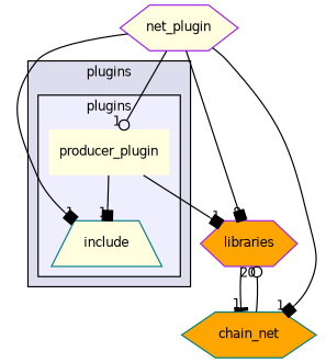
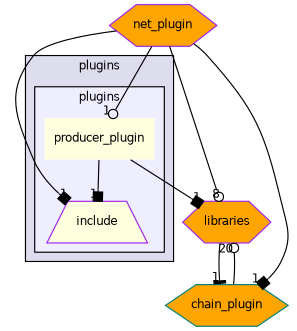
  digraph {
    compound=true
    node [color=purple fillcolor=orange fontname=Helvetica fontsize=10 shape=hexagon style=filled]
    edge [arrowhead=box headlabel=1 labeldistance=1.5 labelfontname=Helvetica labelfontsize=10]
    n1 [color=teal fillcolor=lightyellow label=producer_plugin shape=plaintext]
-   n2 [color=teal fillcolor=lightyellow label=include shape=trapezium]
+   n2 [fillcolor=lightyellow label=include shape=trapezium]
    n3 [label=libraries]
-   n4 [fillcolor=lightyellow label=net_plugin]
-   n5 [color=teal label=chain_net]
+   n4 [label=net_plugin]
+   n5 [color=teal label=chain_plugin]
    subgraph cluster_1 {
      bgcolor="#ddddee"
      fontname=Helvetica
      fontsize=10
      label=plugins
      pencolor=black
      subgraph cluster_2 {
        bgcolor="#eeeeff"
        fontname=Helvetica
        fontsize=10
        label=plugins
        pencolor=black
        n1
        n2
      }
    }
    n1 -> n2
    n1 -> n3
    n3 -> n5 [arrowhead=tee]
    n4 -> n1 [arrowhead=odot]
    n4 -> n2
-   n4 -> n3 [headlabel=8]
+   n4 -> n3 [arrowhead=odot headlabel=8]
    n4 -> n5
    n5 -> n3 [arrowhead=odot headlabel=20]
  }
